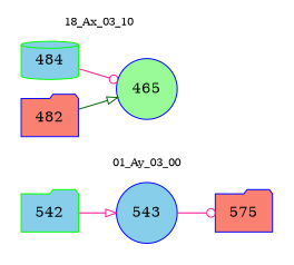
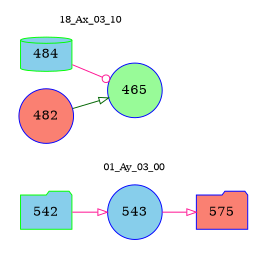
  digraph {
    rankdir=LR
    node [color=blue fillcolor=skyblue shape=folder style=filled]
    edge [arrowhead=onormal color=deeppink]
    n1 [color=green label=542]
    n2 [label=543 shape=circle]
    n3 [fillcolor=salmon label=575]
    n4 [color=green label=484 shape=cylinder]
-   n5 [fillcolor=salmon label=482]
+   n5 [fillcolor=salmon label=482 shape=circle]
    n6 [fillcolor=palegreen label=465 shape=circle]
    subgraph cluster_1 {
      color=white
      fontsize=10
      label="01_Ay_03_00"
      n1
      n2
      n3
    }
    subgraph cluster_2 {
      color=white
      fontsize=10
      label="18_Ax_03_10"
      n4
      n5
      n6
    }
    n1 -> n2
-   n2 -> n3 [arrowhead=odot]
+   n2 -> n3
    n4 -> n6 [arrowhead=odot]
    n5 -> n6 [color=darkgreen]
  }
